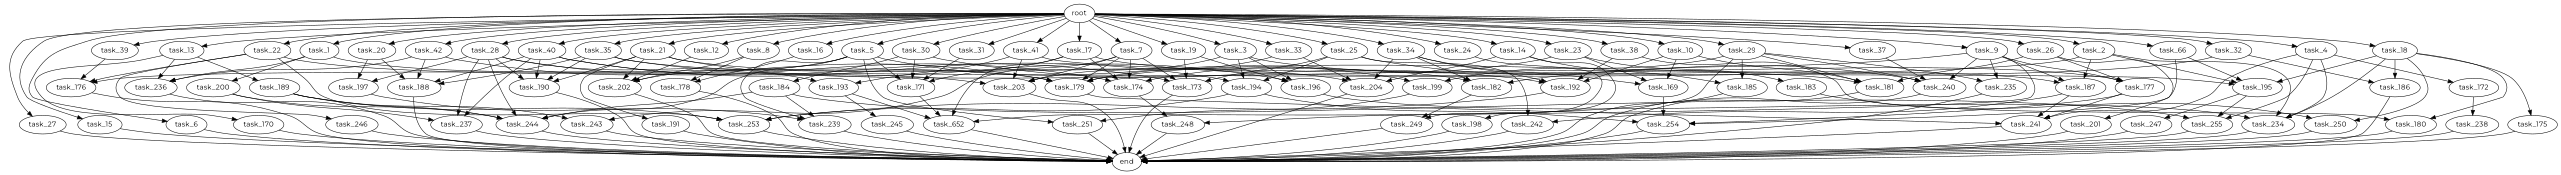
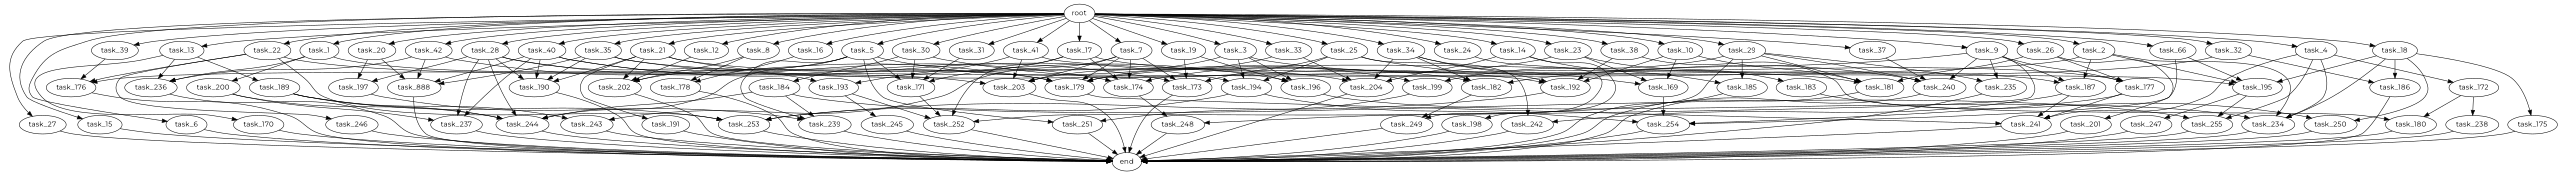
  digraph {
    fontname=Montserrat
    node [fontname=Montserrat]
    edge [fontname=Montserrat]
    root
    task_2
    task_42
    task_21
    task_23
    task_35
    task_1
    task_33
    task_14
    task_3
    task_28
    task_22
    task_5
    task_9
    task_27
    task_20
    task_37
    task_30
    task_40
    task_8
    task_24
    task_41
    task_31
    task_12
    task_32
    task_10
    task_29
    task_34
    task_4
    task_13
    n31 [label=task_66]
    task_16
    task_15
    task_39
    task_18
    task_26
    task_25
    task_19
    task_38
    task_17
    task_6
    task_7
    task_234
    task_176
    task_187
    task_195
    task_236
    task_179
-   task_188
+   task_188 [label=task_888]
    task_196
    task_182
    task_202
    task_191
    task_190
    task_169
    task_183
    task_174
    task_204
    task_181
    task_200
    task_185
    task_198
    task_203
    task_194
    task_177
    task_193
    task_244
    task_197
    task_237
    task_246
    task_253
    task_239
    task_171
    task_199
    task_251
    task_235
    task_248
    task_240
    end
    task_192
    task_184
    task_173
    task_178
    task_249
    task_186
-   task_252 [label=task_652]
+   task_252
    task_241
    task_255
    task_172
    task_189
    task_170
    task_254
    task_250
    task_175
    task_180
    task_201
    task_242
    task_243
    task_247
    task_245
    task_238
    root -> task_2
    root -> task_42
    root -> task_21
    root -> task_23
    root -> task_35
    root -> task_1
    root -> task_33
    root -> task_14
    root -> task_3
    root -> task_28
    root -> task_22
    root -> task_5
    root -> task_9
    root -> task_27
    root -> task_20
    root -> task_37
    root -> task_30
    root -> task_40
    root -> task_8
    root -> task_24
    root -> task_41
    root -> task_31
    root -> task_12
    root -> task_32
    root -> task_10
    root -> task_29
    root -> task_34
    root -> task_4
    root -> task_13
    root -> n31
    root -> task_16
    root -> task_15
    root -> task_39
    root -> task_18
    root -> task_26
    root -> task_25
    root -> task_19
    root -> task_38
    root -> task_17
    root -> task_6
    root -> task_7
    task_2 -> task_234
    task_2 -> task_176
    task_2 -> task_187
    task_2 -> task_195
    task_42 -> task_236
    task_42 -> task_179
    task_42 -> task_188
    task_21 -> task_196
    task_21 -> task_182
    task_21 -> task_202
    task_21 -> task_191
    task_21 -> task_190
    task_23 -> task_169
    task_23 -> task_183
    task_23 -> task_174
    task_35 -> task_188
    task_35 -> task_190
    task_35 -> task_204
    task_35 -> task_181
    task_1 -> task_236
    task_1 -> task_179
    task_1 -> task_200
    task_33 -> task_179
    task_33 -> task_204
    task_14 -> task_204
    task_14 -> task_185
    task_14 -> task_198
    task_3 -> task_196
    task_3 -> task_203
    task_3 -> task_194
    task_3 -> task_177
    task_28 -> task_190
    task_28 -> task_174
    task_28 -> task_193
    task_28 -> task_244
    task_28 -> task_197
    task_28 -> task_237
    task_22 -> task_176
    task_22 -> task_203
    task_22 -> task_246
    task_22 -> task_253
    task_5 -> task_202
    task_5 -> task_244
    task_5 -> task_239
    task_5 -> task_171
    task_5 -> task_199
    task_5 -> task_251
    task_9 -> task_187
    task_9 -> task_182
    task_9 -> task_177
    task_9 -> task_235
    task_9 -> task_248
    task_9 -> task_240
    task_27 -> end
    task_20 -> task_188
    task_20 -> task_197
    task_37 -> task_240
    task_30 -> task_171
    task_30 -> task_192
    task_30 -> task_184
    task_40 -> task_188
    task_40 -> task_190
    task_40 -> task_194
    task_40 -> task_237
    task_40 -> task_173
    task_8 -> task_202
    task_8 -> task_178
    task_24 -> task_249
    task_41 -> task_195
    task_41 -> task_203
    task_41 -> task_193
    task_31 -> task_171
    task_12 -> task_202
    task_32 -> task_179
    task_32 -> task_186
    task_10 -> task_169
    task_10 -> task_181
    task_10 -> task_192
    task_29 -> task_181
    task_29 -> task_185
    task_29 -> task_199
    task_29 -> task_235
    task_29 -> task_240
    task_29 -> task_252
    task_34 -> task_182
    task_34 -> task_169
    task_34 -> task_204
    task_34 -> task_192
    task_4 -> task_234
    task_4 -> task_241
    task_4 -> task_255
    task_4 -> task_172
    task_13 -> task_236
    task_13 -> task_189
    task_13 -> task_170
    n31 -> task_195
    n31 -> task_254
    task_16 -> task_178
    task_15 -> end
    task_39 -> task_176
    task_18 -> task_234
    task_18 -> task_195
    task_18 -> task_186
    task_18 -> task_250
    task_18 -> task_175
-   task_18 -> task_180
+   task_172 -> task_180
    task_26 -> task_181
    task_26 -> task_177
    task_26 -> task_201
    task_25 -> task_194
    task_25 -> task_240
    task_25 -> task_173
    task_25 -> task_242
    task_19 -> task_196
    task_19 -> task_173
    task_38 -> task_192
    task_38 -> task_180
    task_17 -> task_187
    task_17 -> task_174
    task_17 -> task_171
    task_17 -> task_252
    task_6 -> end
    task_7 -> task_179
    task_7 -> task_174
    task_7 -> task_203
    task_7 -> task_173
    task_7 -> task_243
    task_234 -> end
    task_176 -> end
    task_187 -> task_241
    task_187 -> task_242
    task_195 -> task_255
    task_195 -> task_247
    task_236 -> end
    task_179 -> task_241
    task_188 -> end
    task_196 -> task_234
    task_182 -> task_249
    task_202 -> end
    task_191 -> end
    task_190 -> end
    task_169 -> task_254
    task_183 -> task_250
    task_174 -> task_248
    task_204 -> end
    task_181 -> end
    task_200 -> task_244
    task_200 -> task_237
    task_185 -> end
    task_198 -> end
    task_203 -> end
    task_194 -> task_253
    task_194 -> task_254
    task_177 -> task_241
    task_177 -> task_254
    task_193 -> task_252
    task_193 -> task_245
    task_244 -> end
    task_197 -> task_239
    task_237 -> end
    task_246 -> end
    task_253 -> end
    task_239 -> end
    task_171 -> task_252
    task_199 -> task_251
    task_251 -> end
    task_235 -> end
    task_248 -> end
    task_240 -> end
    task_192 -> task_253
    task_184 -> task_244
    task_184 -> task_239
    task_184 -> task_255
    task_173 -> end
    task_178 -> end
    task_249 -> end
    task_186 -> end
    task_252 -> end
    task_241 -> end
    task_255 -> end
    task_172 -> task_238
    task_189 -> task_244
    task_189 -> task_253
    task_189 -> task_243
    task_170 -> end
    task_254 -> end
    task_250 -> end
    task_175 -> end
    task_180 -> end
    task_201 -> end
    task_242 -> end
    task_243 -> end
    task_247 -> end
    task_245 -> end
    task_238 -> end
  }
